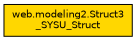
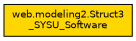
  digraph {
    rankdir=LR
-   n1 [color=black fillcolor=gold fontname=Helvetica fontsize=10 height=0.2 label="web.modeling2.Struct3\l_SYSU_Struct" shape=record style=filled width=0.4]
+   n1 [color=black fillcolor=gold fontname=Helvetica fontsize=10 height=0.2 label="web.modeling2.Struct3\l_SYSU_Software" shape=record style=filled width=0.4]
  }
